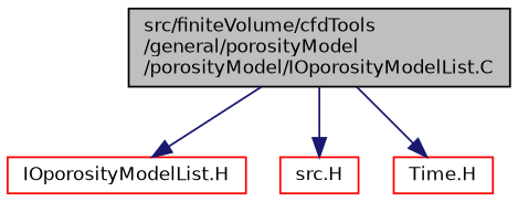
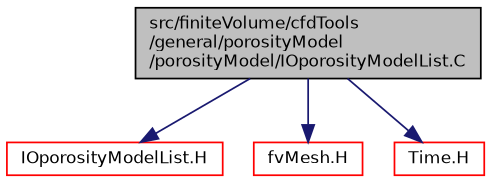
  digraph {
    node [color=red fontname=Helvetica fontsize=10 shape=record]
    edge [color=midnightblue fontname=Helvetica fontsize=10 labelfontname=Helvetica labelfontsize=10 style=solid]
    n1 [color=black fillcolor=grey75 fontcolor=black height=0.2 label="src/finiteVolume/cfdTools\l/general/porosityModel\l/porosityModel/IOporosityModelList.C" style=filled width=0.4]
    n2 [height=0.2 label="IOporosityModelList.H" width=0.4]
-   n3 [height=0.2 label="src.H" width=0.4]
+   n3 [height=0.2 label="fvMesh.H" width=0.4]
    n4 [height=0.2 label="Time.H" width=0.4]
    n1 -> n2
    n1 -> n3
    n1 -> n4
  }
